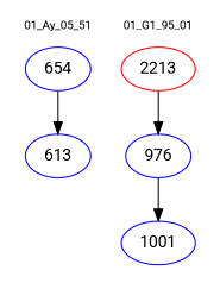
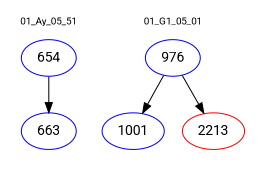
  digraph {
    fontname=Roboto
    node [color=blue fontname=Roboto]
    edge [color=black fontname=Roboto]
    n1 [label=654]
-   n2 [label=613]
+   n2 [label=663]
    n3 [label=976]
    n4 [label=1001]
    n5 [color=red label=2213]
    subgraph cluster_1 {
      color=white
      fontsize=10
      label="01_Ay_05_51"
      n1
      n2
    }
    subgraph cluster_2 {
      color=white
      fontsize=10
-     label="01_G1_95_01"
+     label="01_G1_05_01"
      n3
      n4
      n5
    }
    n1 -> n2
    n3 -> n4
-   n5 -> n3
+   n3 -> n5
  }
